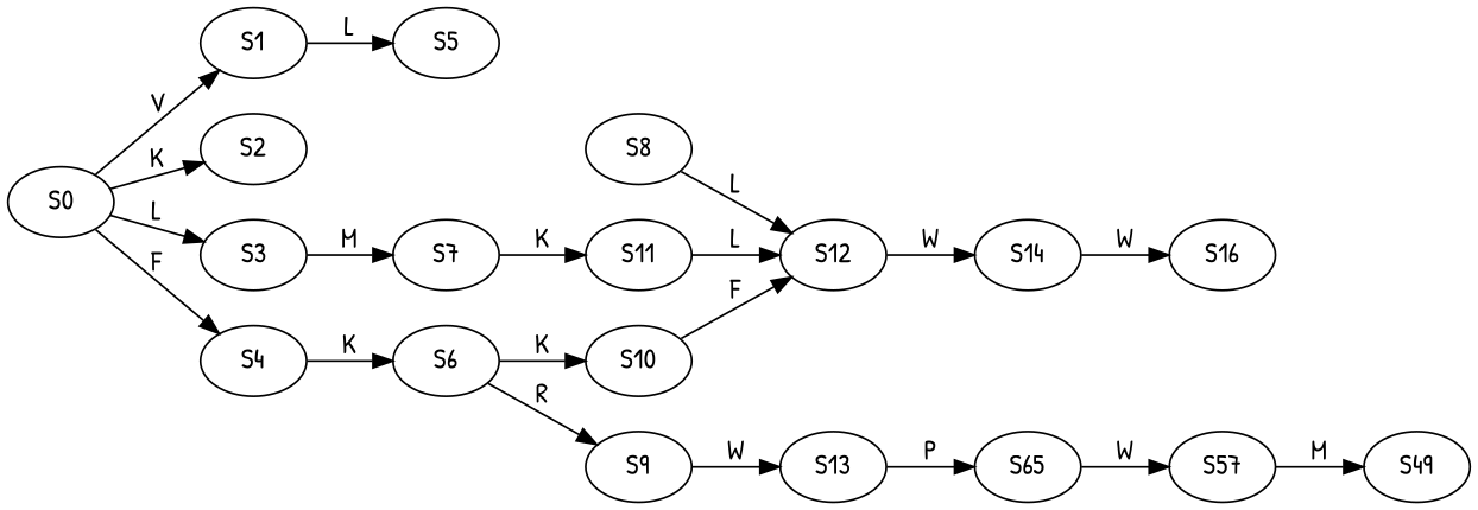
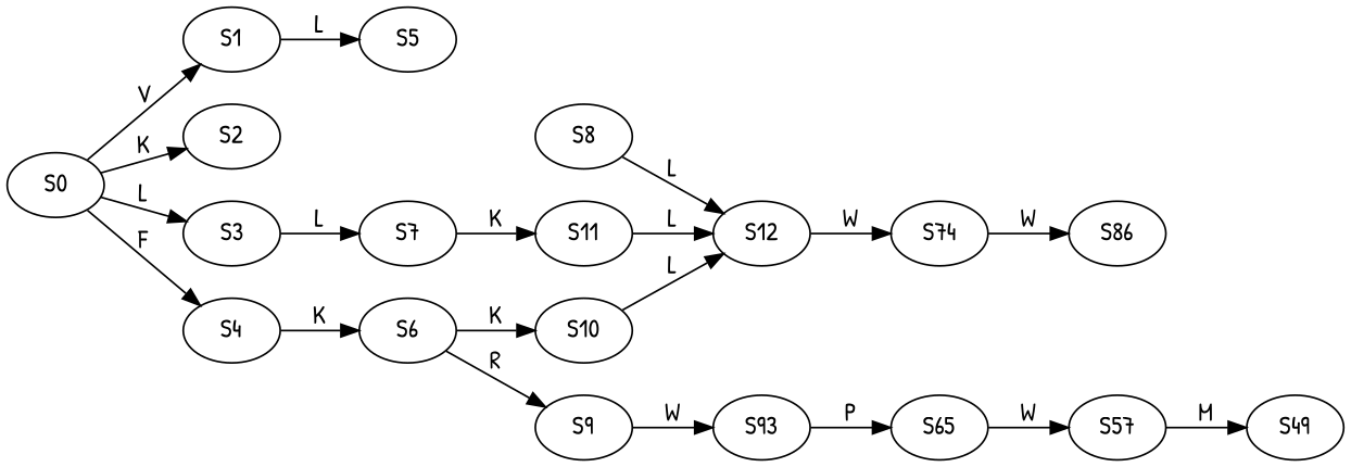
  strict digraph {
    fontname="Patrick Hand"
    rankdir=LR
    node [fontname="Patrick Hand"]
    edge [fontname="Patrick Hand"]
    S0
    S1
    S2
    S3
    S4
    S5
    S7
    S6
    S9
    S10
    S11
    S8
    S12
-   S13
-   S14
+   S13 [label=S93]
+   S14 [label=S74]
    n16 [label=S65]
-   S16
+   S16 [label=S86]
    n18 [label=S57]
    n19 [label=S49]
    S0 -> S1 [label=V]
    S0 -> S2 [label=K]
    S0 -> S3 [label=L]
    S0 -> S4 [label=F]
    S1 -> S5 [label=L]
-   S3 -> S7 [label=M]
+   S3 -> S7 [label=L]
    S4 -> S6 [label=K]
    S7 -> S11 [label=K]
    S6 -> S9 [label=R]
    S6 -> S10 [label=K]
    S9 -> S13 [label=W]
-   S10 -> S12 [label=F]
+   S10 -> S12 [label=L]
    S11 -> S12 [label=L]
    S8 -> S12 [label=L]
    S12 -> S14 [label=W]
    S13 -> n16 [label=P]
    S14 -> S16 [label=W]
    n16 -> n18 [label=W]
    n18 -> n19 [label=M]
  }
